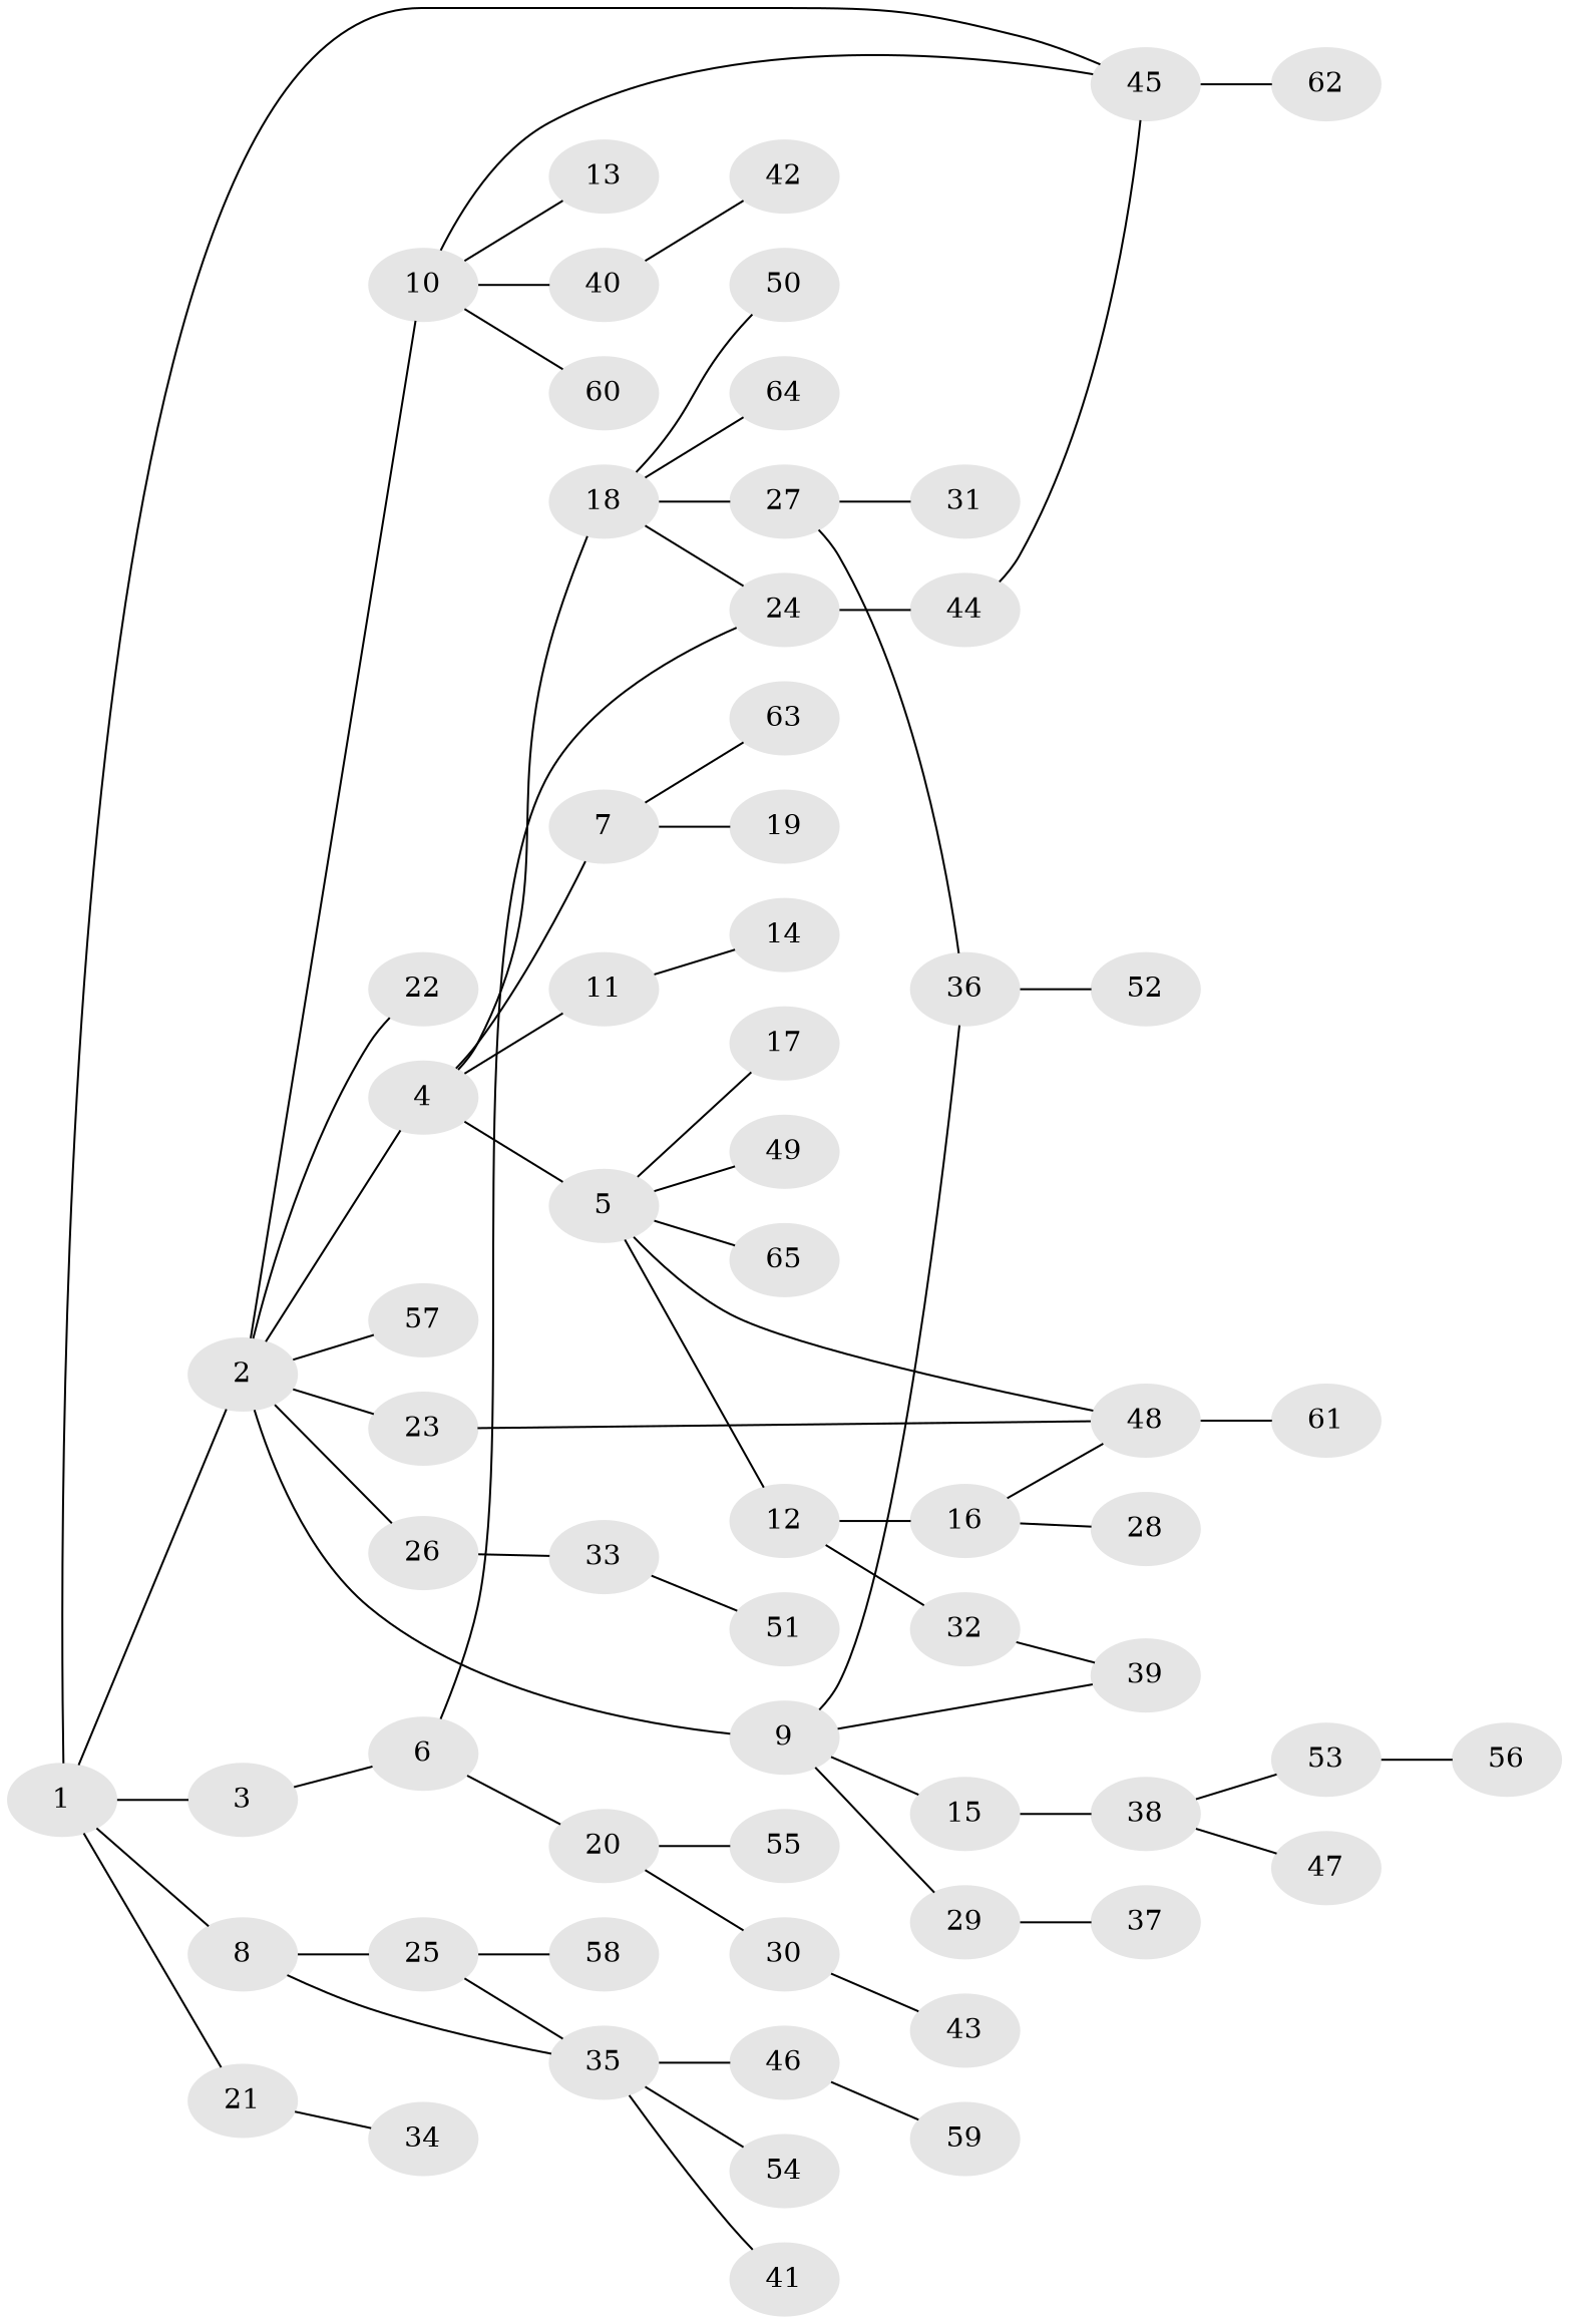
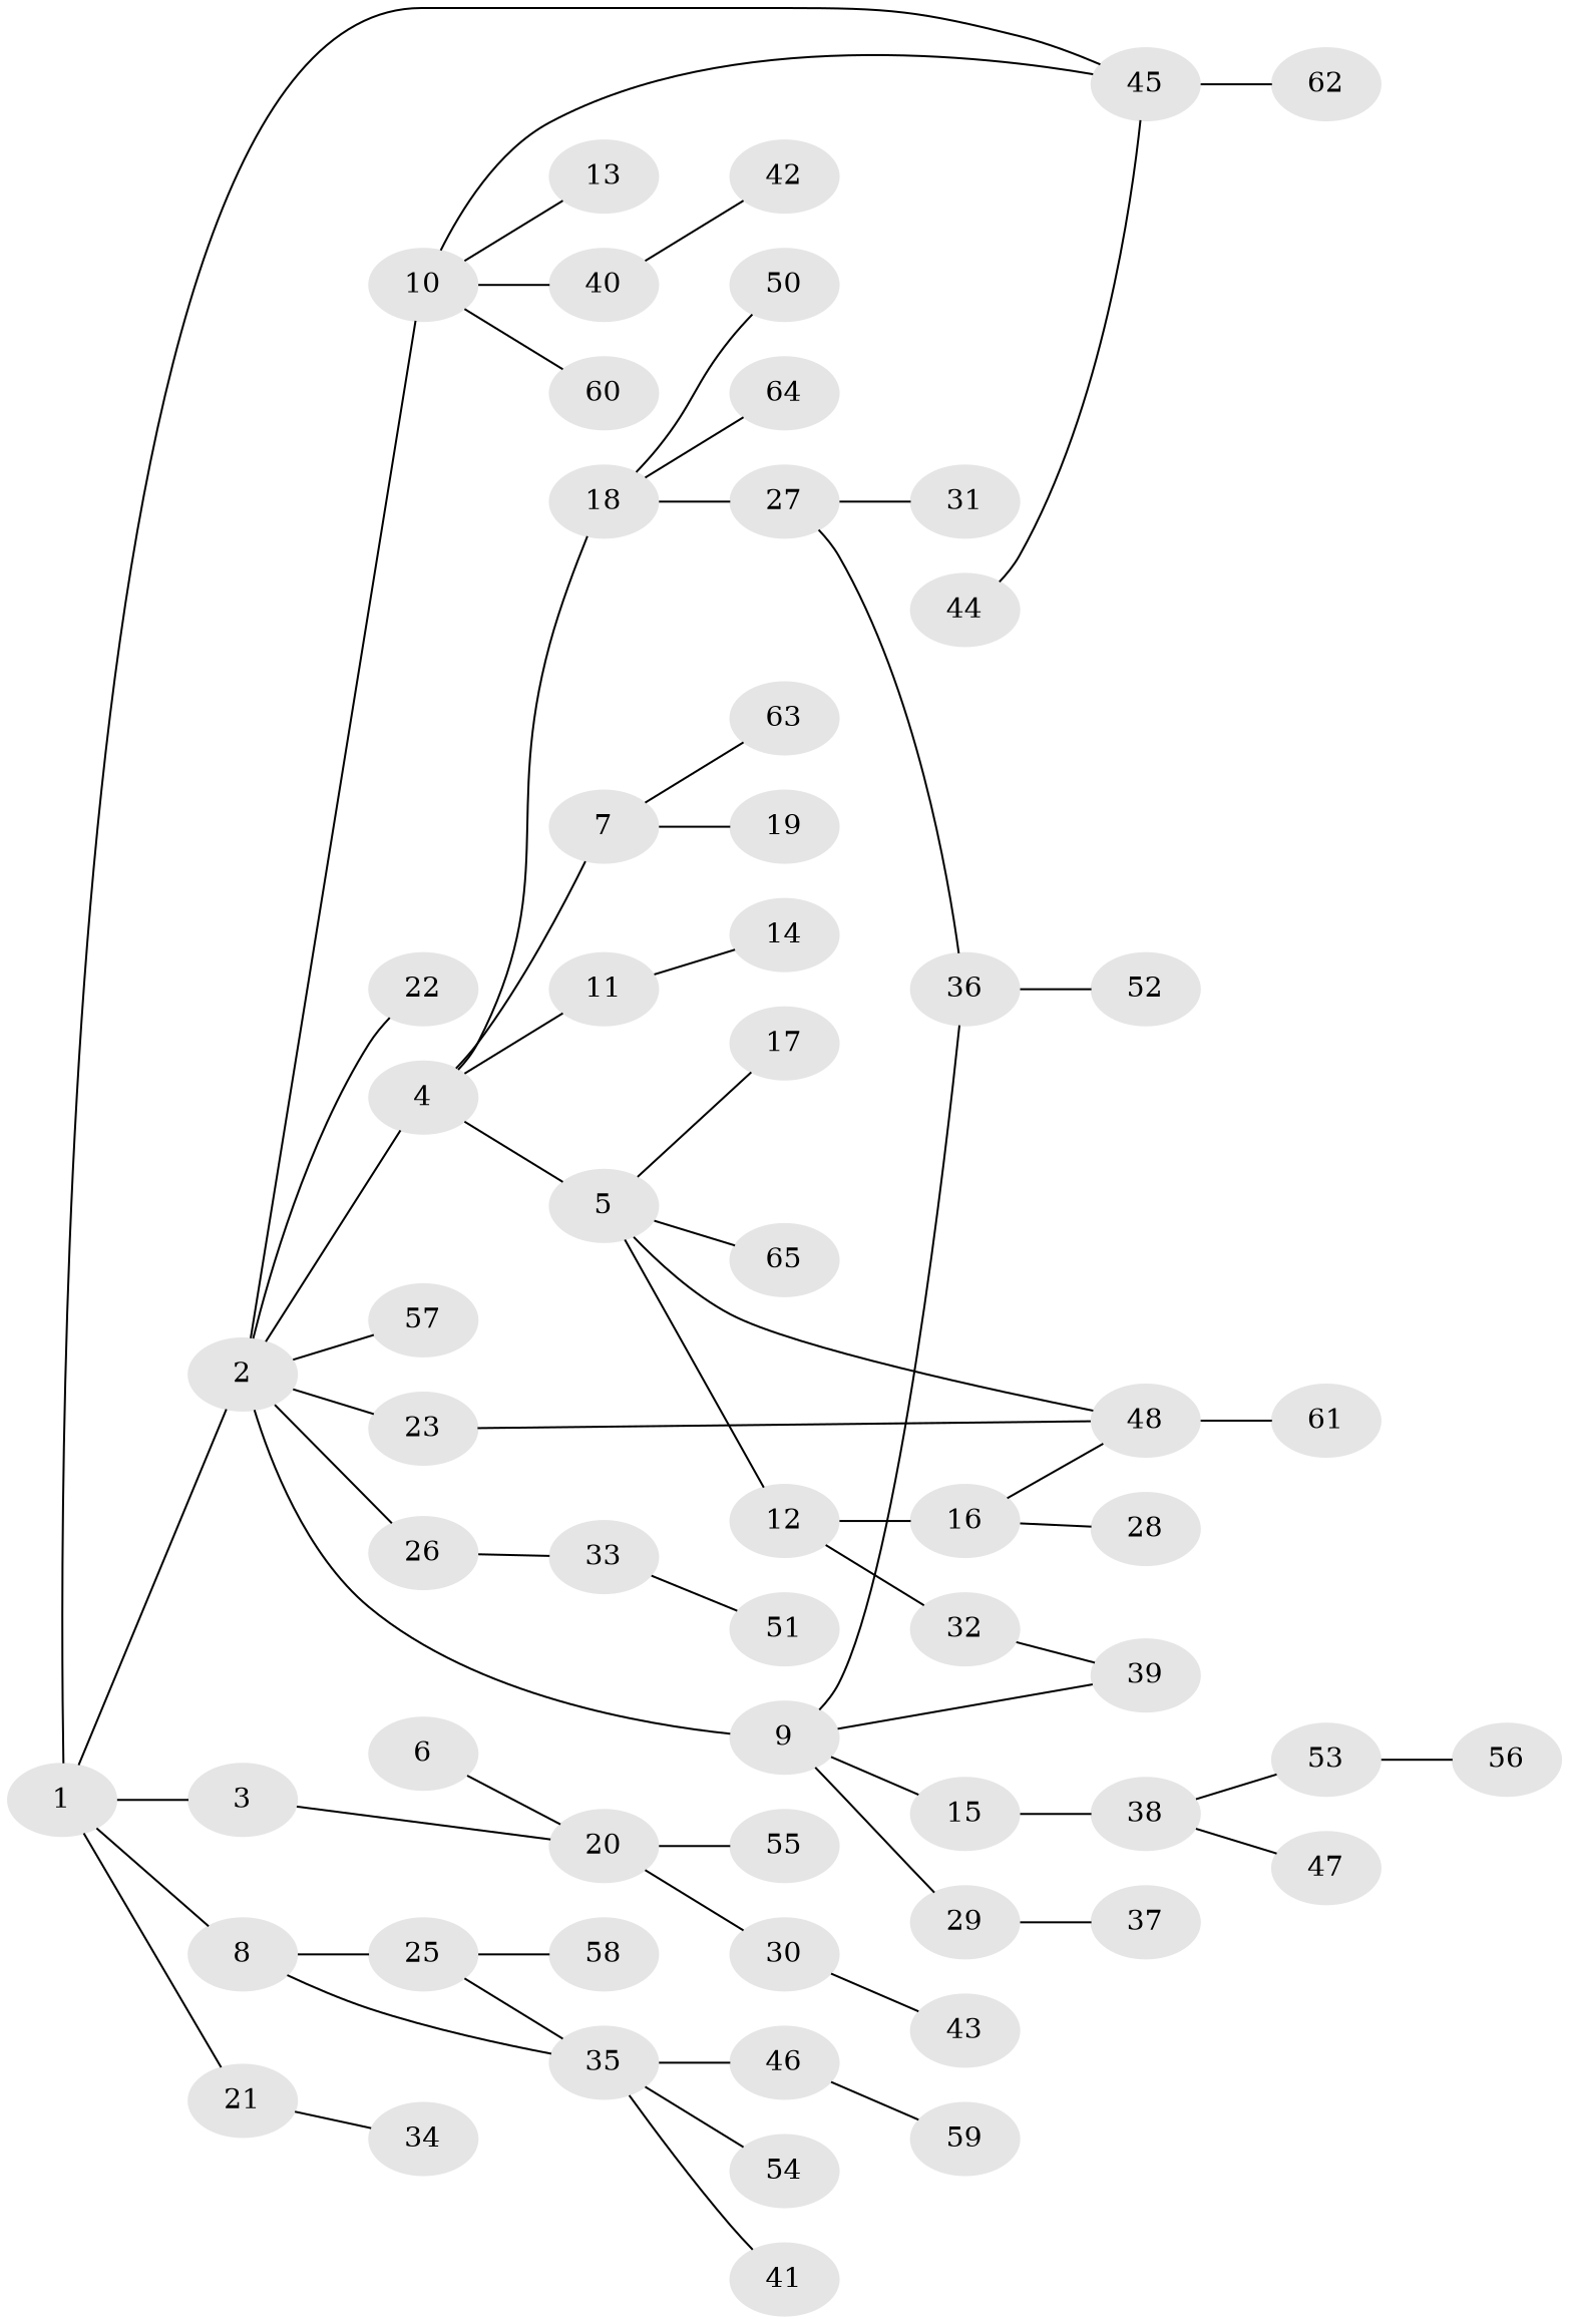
  graph {
    rankdir=LR
    node [color=gray90 style=filled]
    1
    2
    3
    8
    21
    45
    4
    9
    10
    23
    26
    57
    22
    6
    25
    35
    34
    62
    5
    7
    11
    18
    15
    29
    36
    39
    13
    40
    60
    48
    33
    20
-   24
    12
    17
-   49
    65
    19
    63
    14
    27
    50
    64
    16
    32
    61
    30
    55
    44
    58
    41
    46
    54
    38
    37
    52
    42
    28
    47
    53
    31
    43
    51
    59
    56
    1 -- 2
    1 -- 3
    1 -- 8
    1 -- 21
    1 -- 45
    2 -- 4
    2 -- 9
    2 -- 10
    2 -- 23
    2 -- 26
    2 -- 57
    2 -- 22
-   3 -- 6
+   3 -- 20
    8 -- 25
    8 -- 35
    21 -- 34
    45 -- 62
    4 -- 5
    4 -- 7
    4 -- 11
    4 -- 18
    9 -- 15
    9 -- 29
    9 -- 36
    9 -- 39
    10 -- 45
    10 -- 13
    10 -- 40
    10 -- 60
    23 -- 48
    26 -- 33
    6 -- 20
-   6 -- 24
    25 -- 35
    25 -- 58
    35 -- 41
    35 -- 46
    35 -- 54
    5 -- 48
    5 -- 12
    5 -- 17
-   5 -- 49
    5 -- 65
    7 -- 19
    7 -- 63
    11 -- 14
-   18 -- 24
    18 -- 27
    18 -- 50
    18 -- 64
    15 -- 38
    29 -- 37
    36 -- 52
    40 -- 42
    48 -- 61
    33 -- 51
    20 -- 30
    20 -- 55
-   24 -- 44
    12 -- 16
    12 -- 32
    27 -- 36
    27 -- 31
    16 -- 48
    16 -- 28
    32 -- 39
    30 -- 43
    44 -- 45
    46 -- 59
    38 -- 47
    38 -- 53
    53 -- 56
  }
